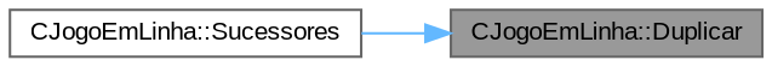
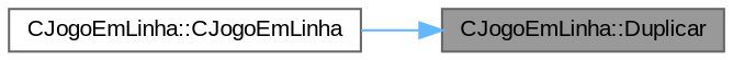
  digraph {
    rankdir=RL
    fontname="Liberation Sans"
    node [fontname="Liberation Sans" fontsize=10 shape=box style=filled]
    n1 [color=gray40 fillcolor=grey60 fontcolor=black height=0.2 label="CJogoEmLinha::Duplicar" width=0.4]
-   n2 [color=grey40 fillcolor=white height=0.2 label="CJogoEmLinha::Sucessores" width=0.4]
+   n2 [color=grey40 fillcolor=white height=0.2 label="CJogoEmLinha::CJogoEmLinha" width=0.4]
    n1 -> n2 [color=steelblue1 dir=back fontname="Liberation Sans" fontsize=10 labelfontname=Helvetica labelfontsize=10 style=solid]
  }
